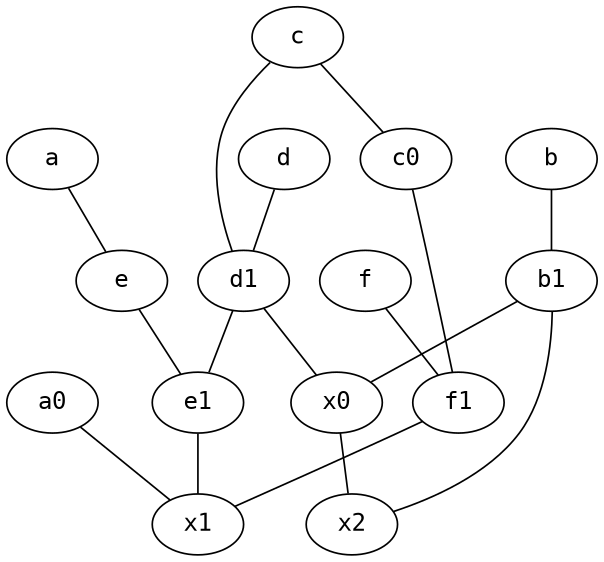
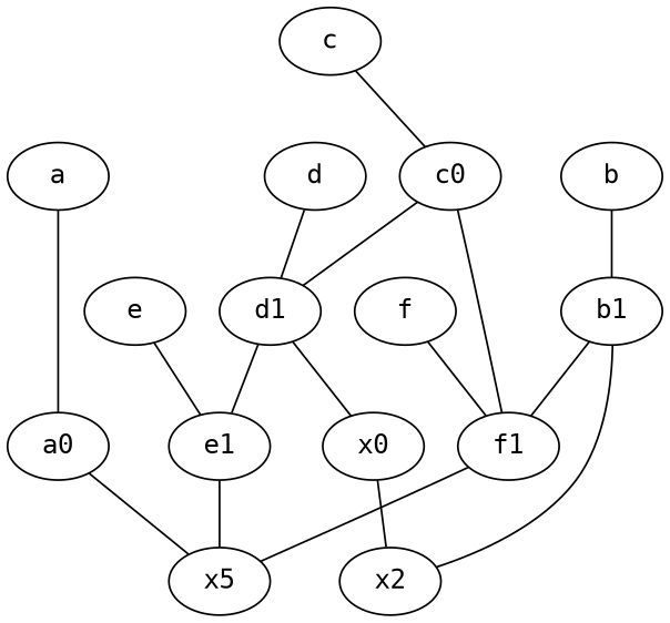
  graph {
    fontname="DejaVu Sans Mono"
    node [fontname="DejaVu Sans Mono" labelfontsize=50]
    edge [fontname="DejaVu Sans Mono"]
    e1
-   x1
+   x1 [label=x5]
    f
    f1
    d
    d1
    x0
    n8 [label=c0]
    x2
    n10 [label=a0]
    a
    c
    b1
    e
    b
    e1 -- x1
    f -- f1
    f1 -- x1
    d -- d1
    d1 -- e1
    d1 -- x0
    x0 -- x2
    n8 -- f1
-   c -- d1
+   n8 -- d1
    n10 -- x1
-   a -- e
+   a -- n10
    c -- n8
-   b1 -- x0
+   b1 -- f1
    b1 -- x2
    e -- e1
    b -- b1
  }
